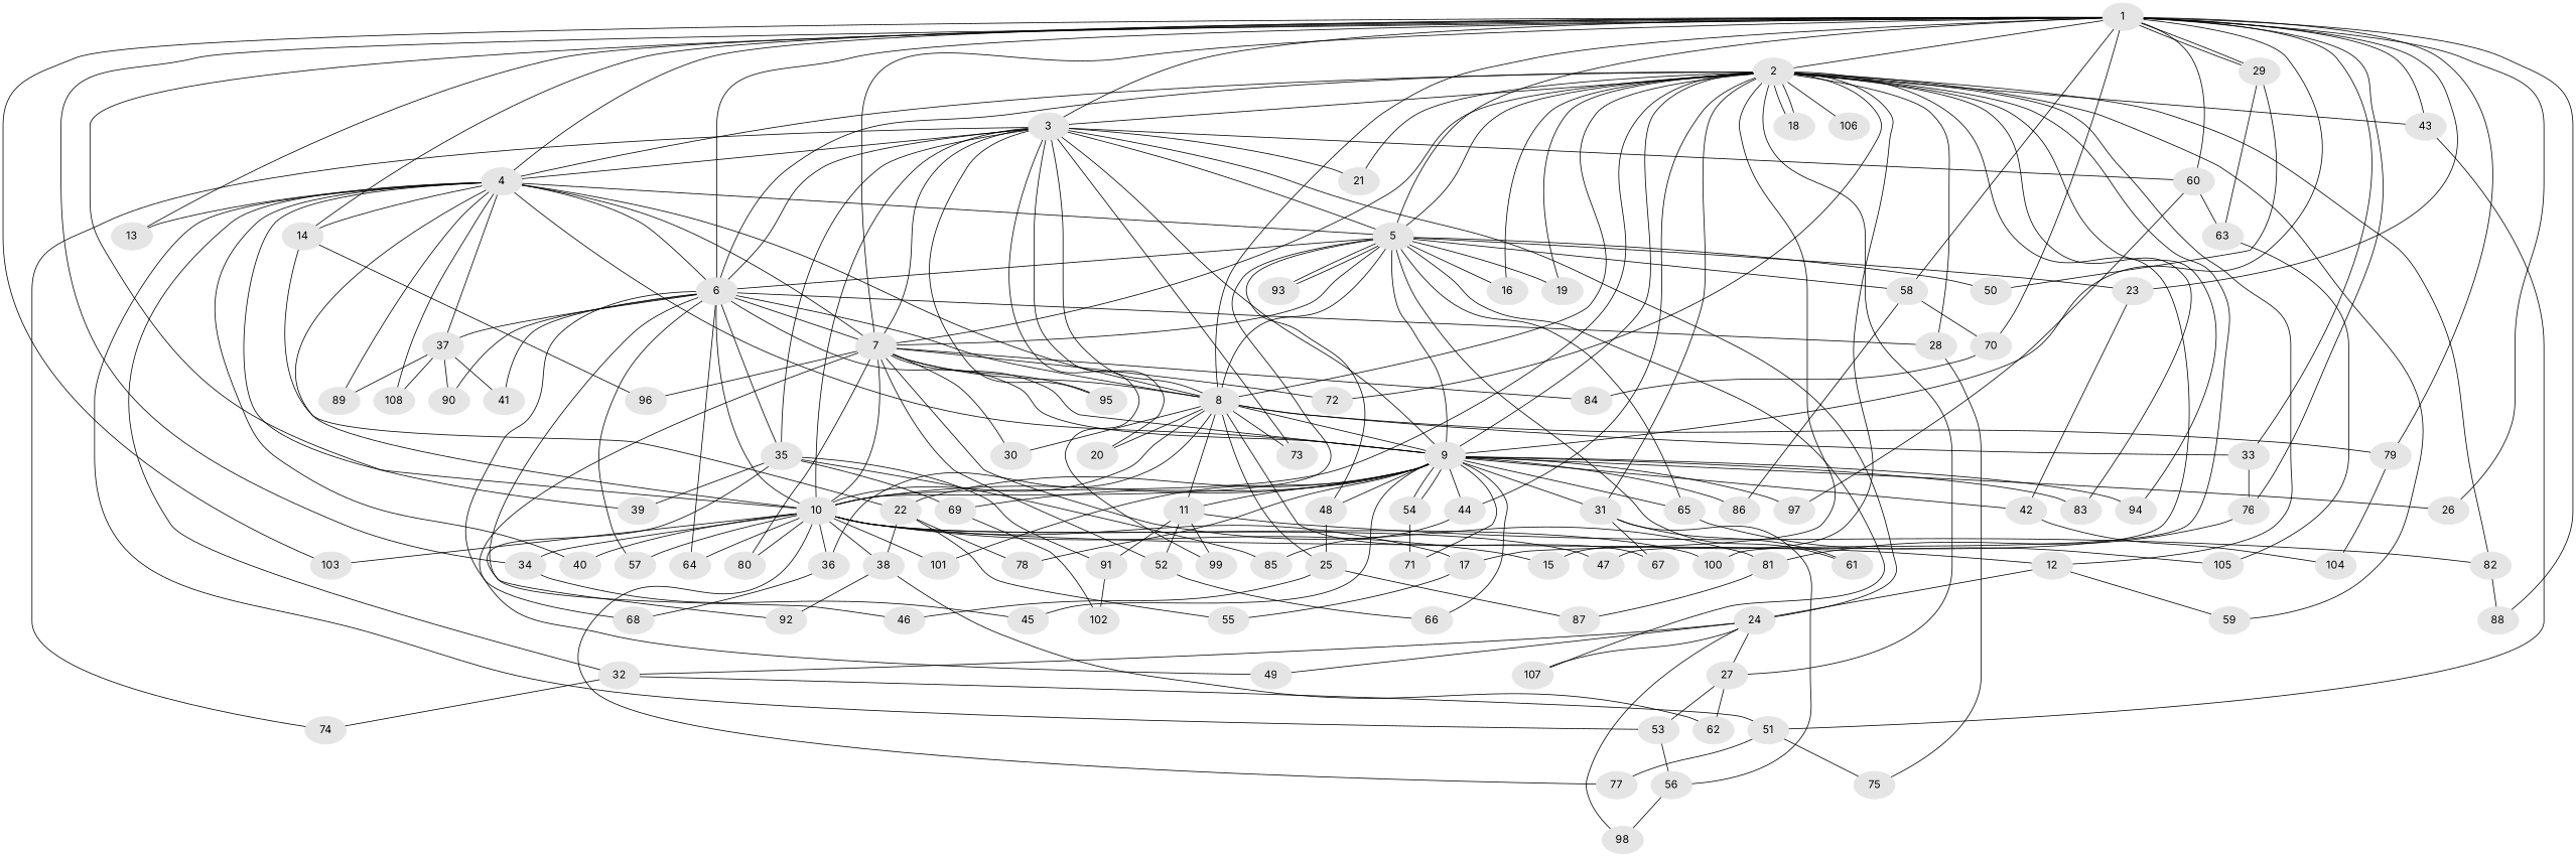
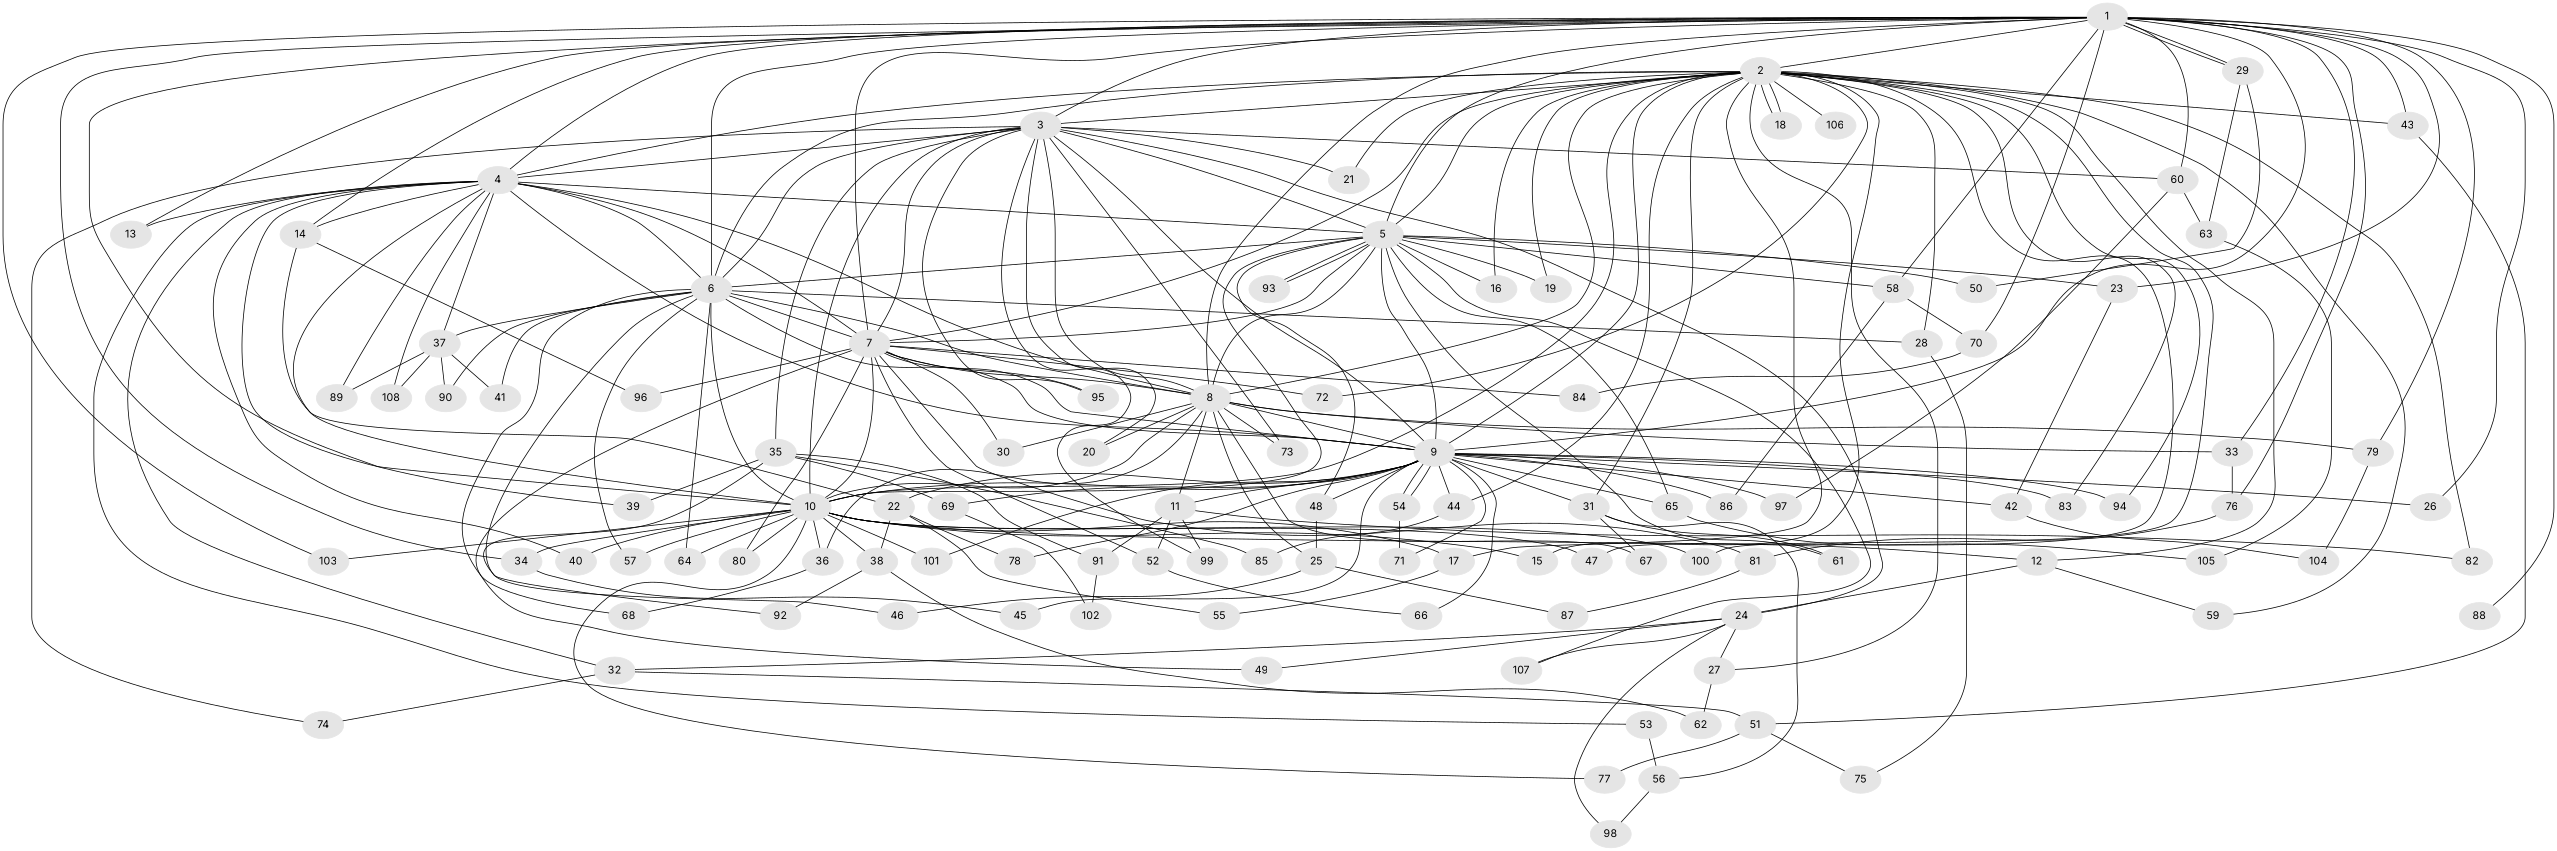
  graph {
    fontname=Inter
    node [color=gray90 fontname=Inter style=filled]
    edge [fontname=Inter]
    1
    2
    3
    4
    5
    6
    7
    8
    9
    10
    13
    14
    23
    26
    29
    33
    34
    43
    58
    60
    70
    76
    79
    88
    103
    12
    15
    16
    17
    18
    19
    21
    27
    28
    31
    44
    47
    59
    72
    82
    83
    94
    100
    106
    20
    24
    35
    73
    74
    95
    99
    32
    37
    39
    40
    53
    89
    108
    48
    50
    61
    65
    93
    107
    41
    46
    57
    64
    68
    90
    30
    49
    52
    80
    81
    84
    96
    11
    25
    36
    67
    22
    42
    45
    54
    66
    69
    71
    78
    86
    97
    101
    38
    77
    63
    51
    104
    55
    62
    75
    56
    85
    98
    91
    92
    105
    87
    102
    1 -- 2
    1 -- 3
    1 -- 4
    1 -- 5
    1 -- 6
    1 -- 7
    1 -- 8
    1 -- 9
    1 -- 10
    1 -- 13
    1 -- 14
    1 -- 23
    1 -- 26
    1 -- 29
    1 -- 29
    1 -- 33
    1 -- 34
    1 -- 43
    1 -- 58
    1 -- 60
    1 -- 70
    1 -- 76
    1 -- 79
    1 -- 88
    1 -- 103
    2 -- 3
    2 -- 4
    2 -- 5
    2 -- 6
    2 -- 7
    2 -- 8
    2 -- 9
    2 -- 10
    2 -- 43
    2 -- 12
    2 -- 15
    2 -- 16
    2 -- 17
    2 -- 18
    2 -- 18
    2 -- 19
    2 -- 21
    2 -- 27
    2 -- 28
    2 -- 31
    2 -- 44
    2 -- 47
    2 -- 59
    2 -- 72
    2 -- 82
    2 -- 83
    2 -- 94
    2 -- 100
    2 -- 106
    3 -- 4
    3 -- 5
    3 -- 6
    3 -- 7
    3 -- 8
    3 -- 9
    3 -- 10
    3 -- 60
    3 -- 21
    3 -- 20
    3 -- 24
    3 -- 35
    3 -- 73
    3 -- 74
    3 -- 95
    3 -- 99
    4 -- 5
    4 -- 6
    4 -- 7
    4 -- 8
    4 -- 9
    4 -- 10
    4 -- 13
    4 -- 14
    4 -- 32
    4 -- 37
    4 -- 39
    4 -- 40
    4 -- 53
    4 -- 89
    4 -- 108
    5 -- 6
    5 -- 7
    5 -- 8
    5 -- 9
    5 -- 10
    5 -- 23
    5 -- 58
    5 -- 16
    5 -- 19
    5 -- 48
    5 -- 50
    5 -- 61
    5 -- 65
    5 -- 93
    5 -- 93
    5 -- 107
    6 -- 7
    6 -- 8
    6 -- 9
    6 -- 10
    6 -- 28
-   6 -- 35
    6 -- 37
    6 -- 41
    6 -- 46
    6 -- 57
    6 -- 64
    6 -- 68
    6 -- 90
    7 -- 8
    7 -- 9
    7 -- 10
    7 -- 72
    7 -- 95
    7 -- 30
    7 -- 49
    7 -- 52
    7 -- 80
    7 -- 81
    7 -- 84
    7 -- 96
    8 -- 9
    8 -- 10
    8 -- 33
    8 -- 79
    8 -- 20
    8 -- 73
    8 -- 30
    8 -- 11
    8 -- 25
    8 -- 36
    8 -- 67
    9 -- 10
    9 -- 26
    9 -- 31
    9 -- 44
    9 -- 83
    9 -- 94
    9 -- 48
    9 -- 65
    9 -- 11
    9 -- 22
    9 -- 42
    9 -- 45
    9 -- 54
    9 -- 54
    9 -- 66
    9 -- 69
    9 -- 71
    9 -- 78
    9 -- 86
    9 -- 97
    9 -- 101
    10 -- 34
    10 -- 103
    10 -- 12
    10 -- 15
    10 -- 17
    10 -- 47
    10 -- 100
    10 -- 40
    10 -- 57
    10 -- 64
    10 -- 80
    10 -- 36
    10 -- 101
    10 -- 38
    10 -- 77
    14 -- 96
    14 -- 22
    23 -- 42
    29 -- 50
    29 -- 63
    33 -- 76
    34 -- 45
    43 -- 51
    58 -- 70
    58 -- 86
    60 -- 97
    60 -- 63
    70 -- 84
    76 -- 81
    79 -- 104
    12 -- 59
    12 -- 24
    17 -- 55
-   27 -- 53
    27 -- 62
    28 -- 75
    31 -- 61
    31 -- 67
    31 -- 56
    44 -- 85
-   82 -- 88
    24 -- 27
    24 -- 32
    24 -- 107
    24 -- 49
    24 -- 98
    35 -- 39
    35 -- 69
    35 -- 85
    35 -- 91
    35 -- 92
    32 -- 74
    32 -- 51
    37 -- 89
    37 -- 108
    37 -- 41
    37 -- 90
    53 -- 56
    48 -- 25
    65 -- 105
    52 -- 66
    81 -- 87
    11 -- 82
    11 -- 99
    11 -- 52
    11 -- 91
    25 -- 46
    25 -- 87
    36 -- 68
    22 -- 78
    22 -- 38
    22 -- 55
    42 -- 104
    54 -- 71
    69 -- 102
    38 -- 62
    38 -- 92
    63 -- 105
    51 -- 77
    51 -- 75
    56 -- 98
    91 -- 102
  }
